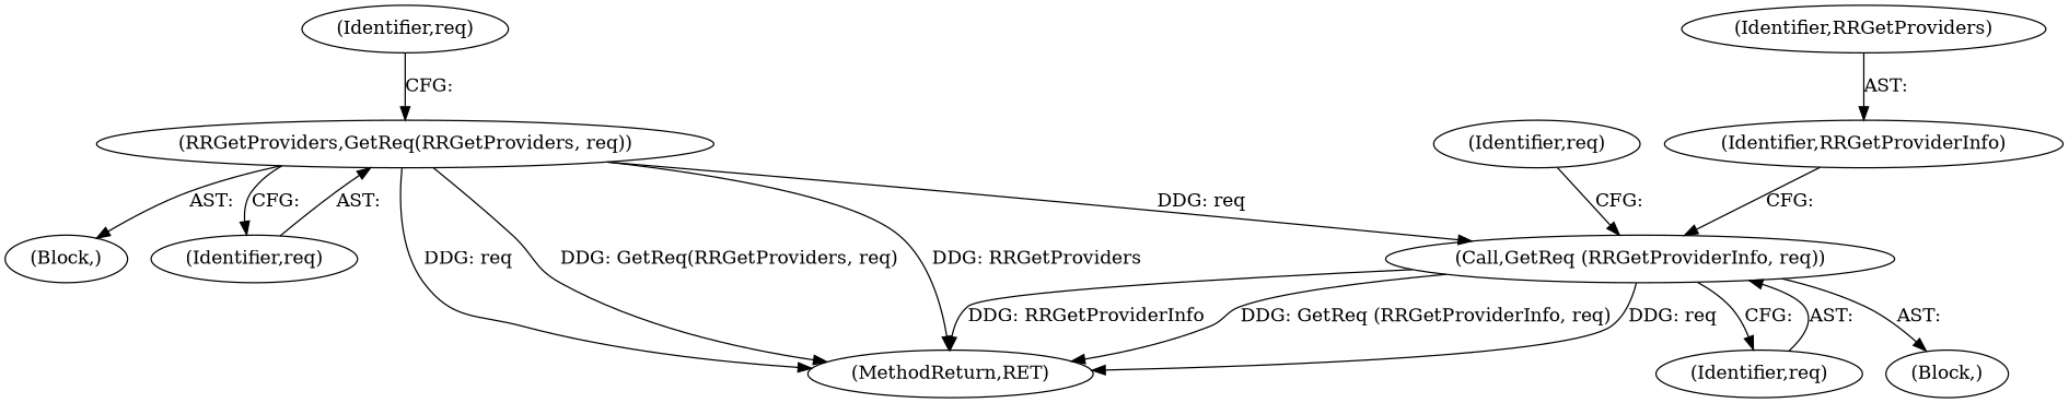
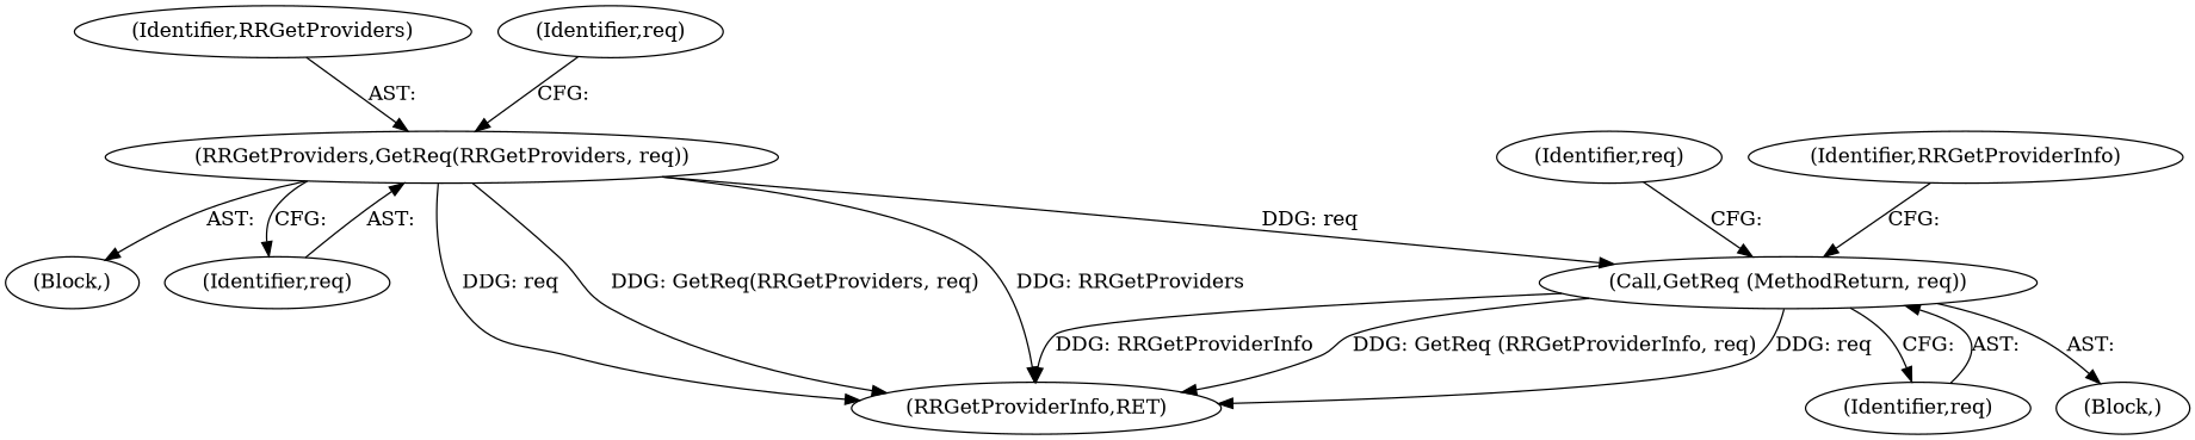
  digraph {
-   n1 [label="(Call,GetReq (RRGetProviderInfo, req))"]
-   n2 [label="(MethodReturn,RET)"]
+   n1 [label="(Call,GetReq (MethodReturn, req))"]
+   n2 [label="(RRGetProviderInfo,RET)"]
    n3 [label="(Block,)"]
    n4 [label="(Identifier,req)"]
    n5 [label="(RRGetProviders,GetReq(RRGetProviders, req))"]
    n6 [label="(Block,)"]
    n7 [label="(Identifier,req)"]
    n8 [label="(Identifier,req)"]
    n9 [label="(Identifier,RRGetProviders)"]
    n10 [label="(Identifier,req)"]
    n11 [label="(Identifier,RRGetProviderInfo)"]
    n1 -> n2 [label="DDG: GetReq (RRGetProviderInfo, req)"]
    n1 -> n2 [label="DDG: req"]
    n1 -> n2 [label="DDG: RRGetProviderInfo"]
    n1 -> n3 [label="AST: "]
    n1 -> n4 [label="CFG: "]
    n4 -> n1 [label="AST: "]
    n5 -> n1 [label="DDG: req"]
    n5 -> n2 [label="DDG: req"]
    n5 -> n2 [label="DDG: GetReq(RRGetProviders, req)"]
    n5 -> n2 [label="DDG: RRGetProviders"]
    n5 -> n6 [label="AST: "]
    n5 -> n7 [label="CFG: "]
    n7 -> n5 [label="AST: "]
    n8 -> n1 [label="CFG: "]
-   n9 -> n11 [label="AST: "]
+   n9 -> n5 [label="AST: "]
    n10 -> n5 [label="CFG: "]
    n11 -> n1 [label="CFG: "]
  }
